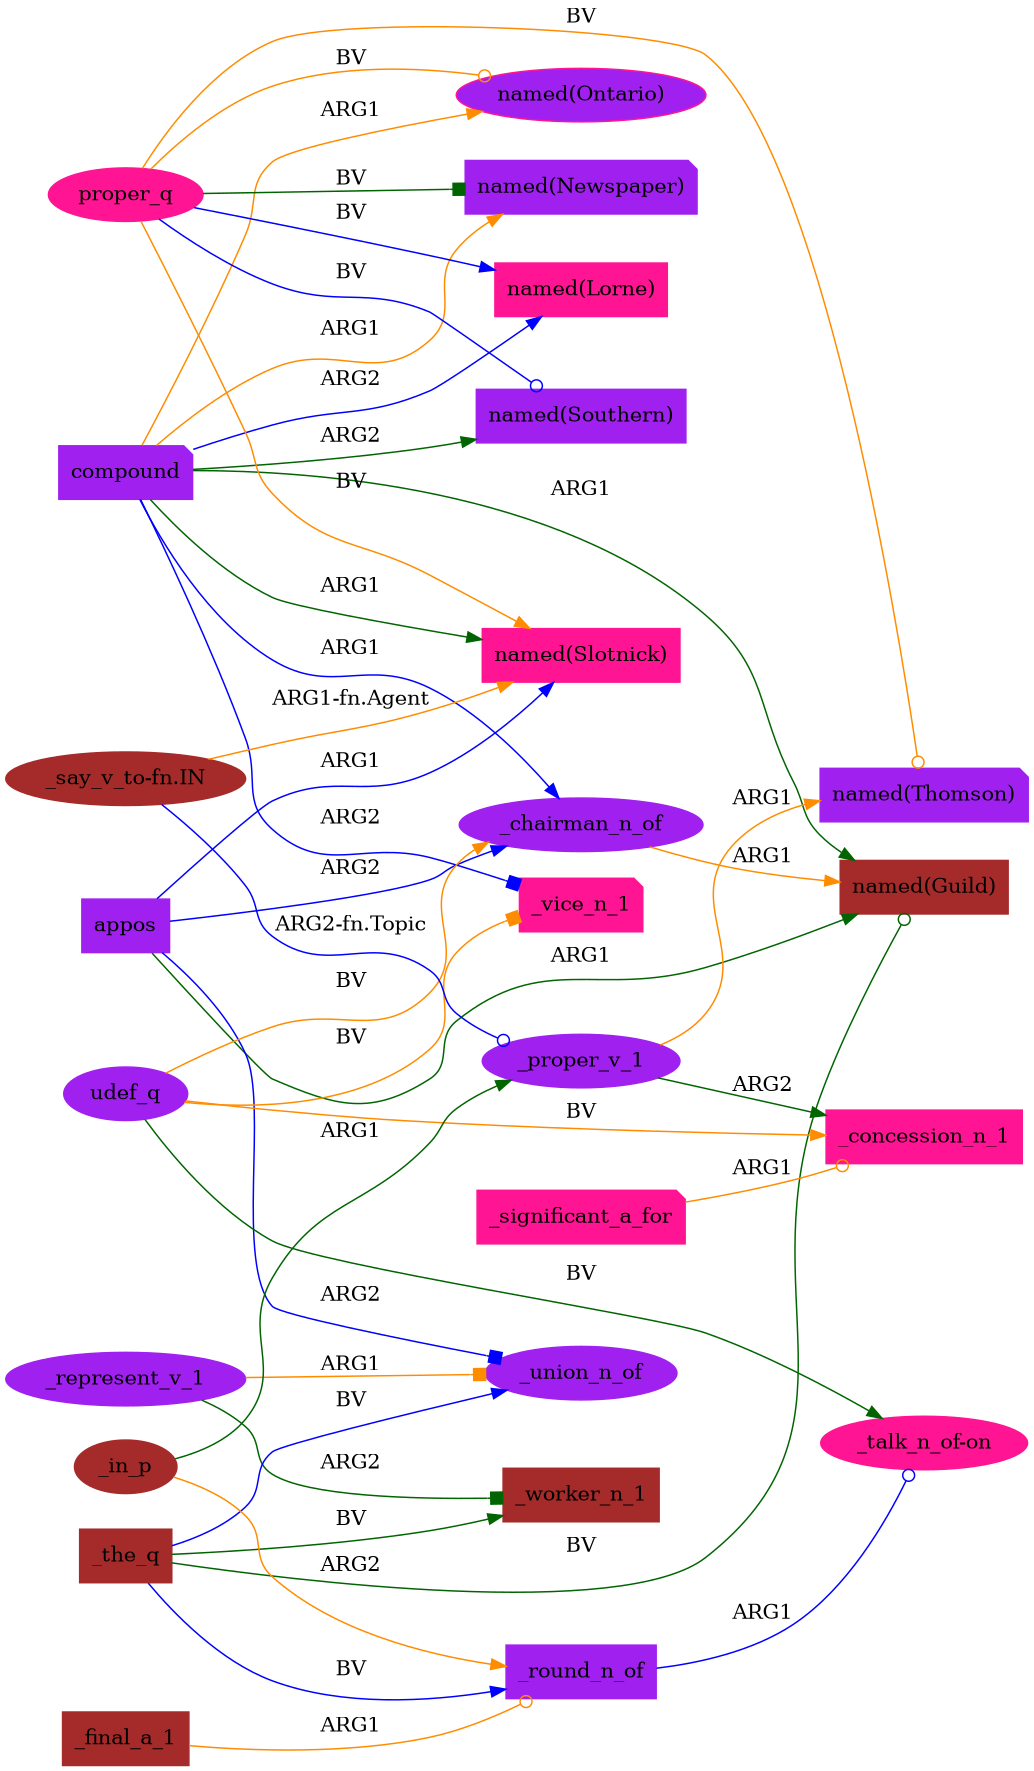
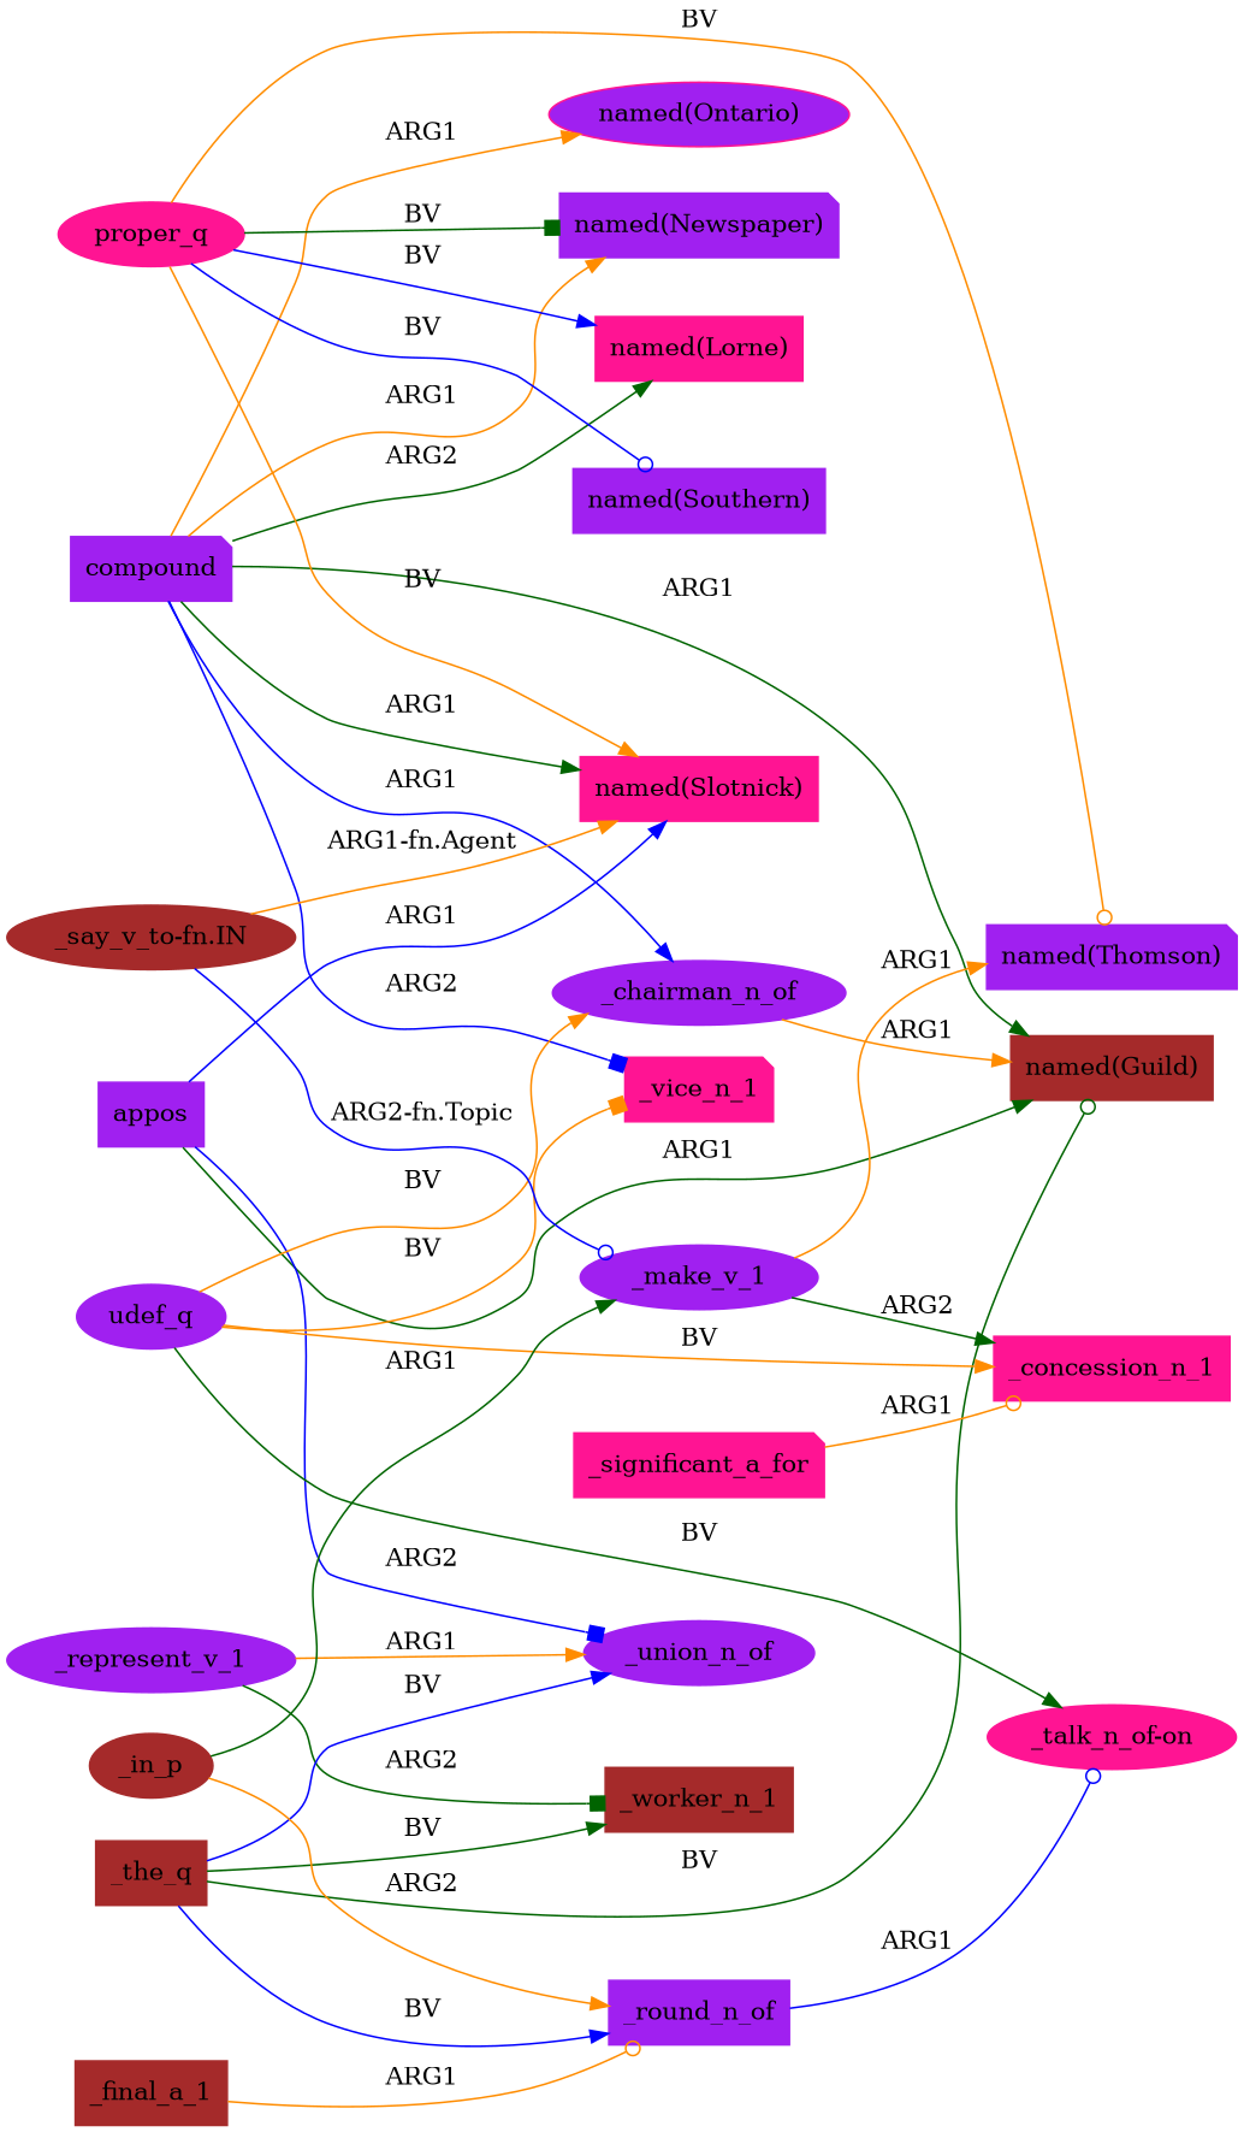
  digraph {
    rankdir=LR
    node [color=purple shape=box style=filled]
    edge [arrowhead=normal color=darkorange]
    compound [shape=note]
    _vice_n_1 [color=deeppink shape=note]
    "named(Guild)" [color=brown]
    "named(Slotnick)" [color=deeppink]
    _chairman_n_of [shape=ellipse]
    "named(Southern)"
    "named(Lorne)" [color=deeppink]
    "named(Ontario)" [color=deeppink fillcolor=purple shape=ellipse]
    "named(Newspaper)" [shape=note]
    appos
    _union_n_of [shape=ellipse]
    "_talk_n_of-on" [color=deeppink shape=ellipse]
    _round_n_of
    proper_q [color=deeppink shape=ellipse]
    "named(Thomson)" [shape=note]
    _represent_v_1 [shape=ellipse]
    _worker_n_1 [color=brown]
    _the_q [color=brown]
-   _make_v_1 [shape=ellipse label=_proper_v_1]
+   _make_v_1 [shape=ellipse]
    _concession_n_1 [color=deeppink]
    udef_q [shape=ellipse]
    _significant_a_for [color=deeppink shape=note]
    "_say_v_to-fn.IN" [color=brown shape=ellipse]
    _in_p [color=brown shape=ellipse]
    _final_a_1 [color=brown]
    compound -> _vice_n_1 [arrowhead=box color=blue label=ARG2]
    compound -> "named(Guild)" [color=darkgreen label=ARG1]
    compound -> "named(Slotnick)" [color=darkgreen label=ARG1]
    compound -> _chairman_n_of [color=blue label=ARG1]
-   compound -> "named(Southern)" [color=darkgreen label=ARG2]
-   compound -> "named(Lorne)" [color=blue label=ARG2]
+   compound -> "named(Lorne)" [color=darkgreen label=ARG2]
    compound -> "named(Ontario)" [label=ARG1]
    compound -> "named(Newspaper)" [label=ARG1]
    _chairman_n_of -> "named(Guild)" [label=ARG1]
    appos -> "named(Guild)" [color=darkgreen label=ARG1]
    appos -> "named(Slotnick)" [color=blue label=ARG1]
-   appos -> _chairman_n_of [color=blue label=ARG2]
    appos -> _union_n_of [arrowhead=box color=blue label=ARG2]
    _round_n_of -> "_talk_n_of-on" [arrowhead=odot color=blue label=ARG1]
    proper_q -> "named(Slotnick)" [label=BV]
    proper_q -> "named(Southern)" [arrowhead=odot color=blue label=BV]
    proper_q -> "named(Lorne)" [color=blue label=BV]
-   proper_q -> "named(Ontario)" [arrowhead=odot label=BV]
    proper_q -> "named(Newspaper)" [arrowhead=box color=darkgreen label=BV]
    proper_q -> "named(Thomson)" [arrowhead=odot label=BV]
-   _represent_v_1 -> _union_n_of [arrowhead=box label=ARG1]
+   _represent_v_1 -> _union_n_of [label=ARG1]
    _represent_v_1 -> _worker_n_1 [arrowhead=box color=darkgreen label=ARG2]
    _the_q -> "named(Guild)" [arrowhead=odot color=darkgreen label=BV]
    _the_q -> _union_n_of [color=blue label=BV]
    _the_q -> _round_n_of [color=blue label=BV]
    _the_q -> _worker_n_1 [color=darkgreen label=BV]
    _make_v_1 -> "named(Thomson)" [label=ARG1]
    _make_v_1 -> _concession_n_1 [color=darkgreen label=ARG2]
    udef_q -> _vice_n_1 [arrowhead=box label=BV]
    udef_q -> _chairman_n_of [label=BV]
    udef_q -> "_talk_n_of-on" [color=darkgreen label=BV]
    udef_q -> _concession_n_1 [label=BV]
    _significant_a_for -> _concession_n_1 [arrowhead=odot label=ARG1]
    "_say_v_to-fn.IN" -> "named(Slotnick)" [label="ARG1-fn.Agent"]
    "_say_v_to-fn.IN" -> _make_v_1 [arrowhead=odot color=blue label="ARG2-fn.Topic"]
    _in_p -> _round_n_of [label=ARG2]
    _in_p -> _make_v_1 [color=darkgreen label=ARG1]
    _final_a_1 -> _round_n_of [arrowhead=odot label=ARG1]
  }
